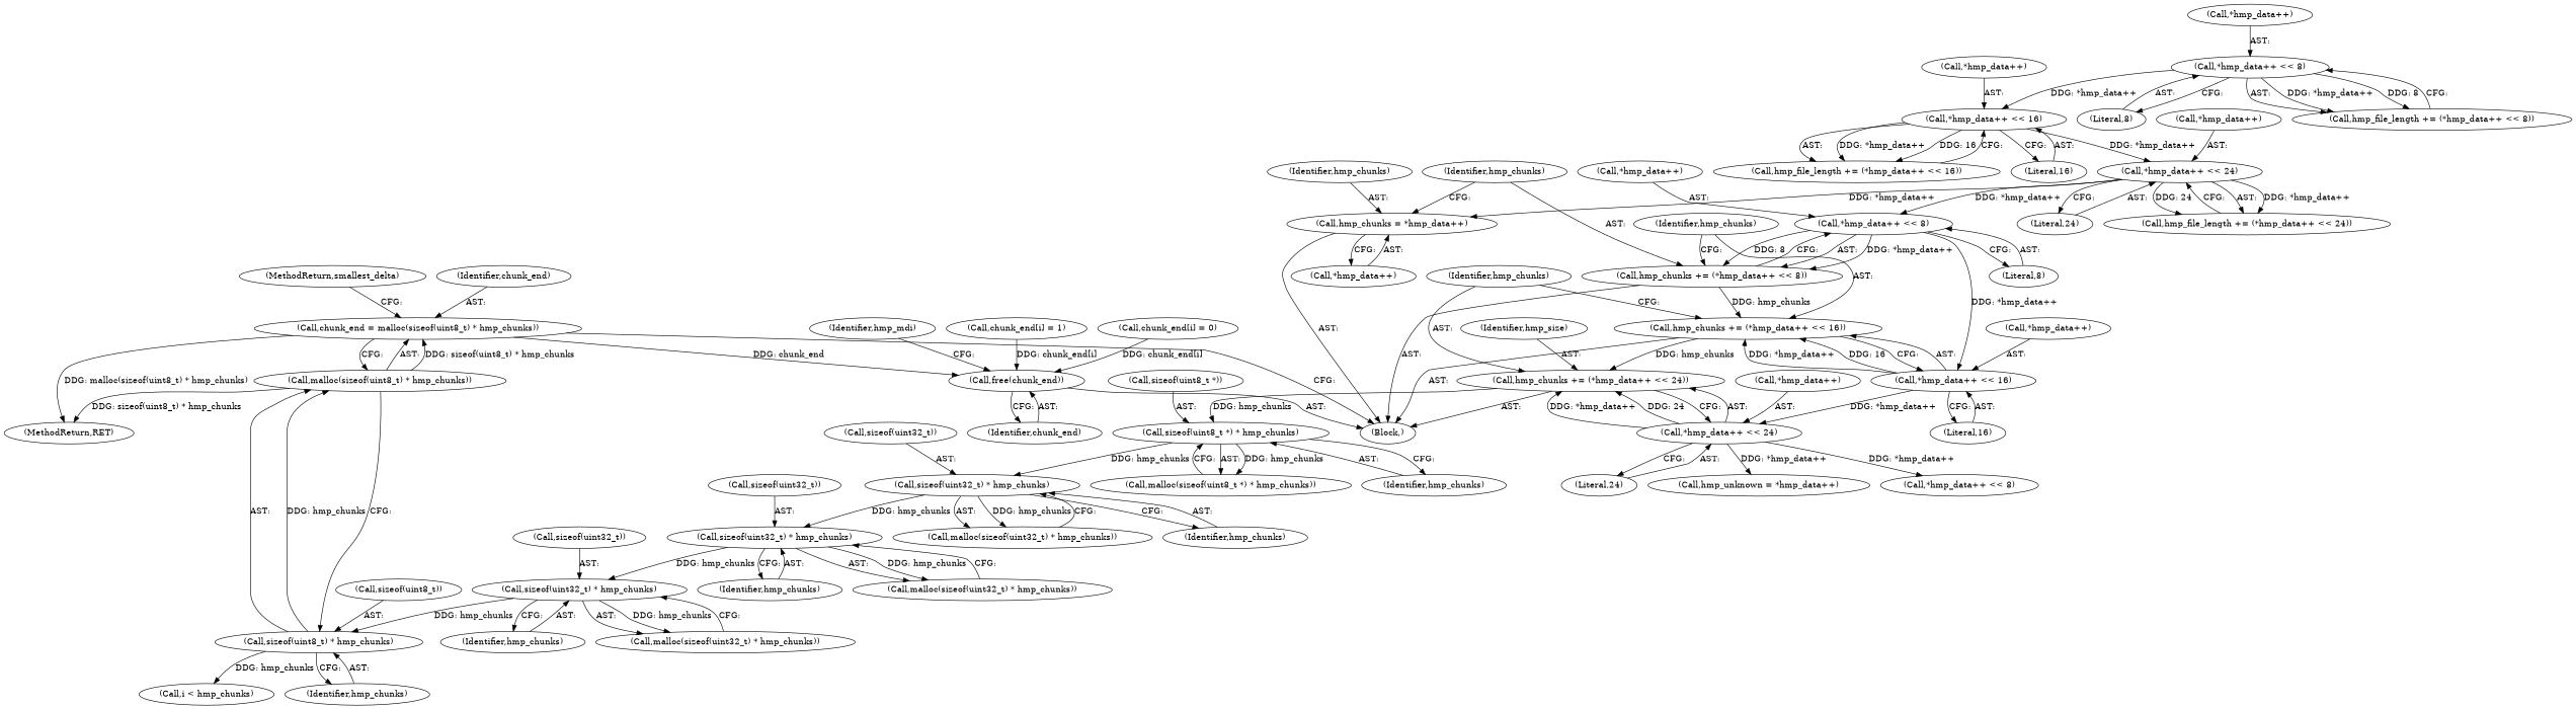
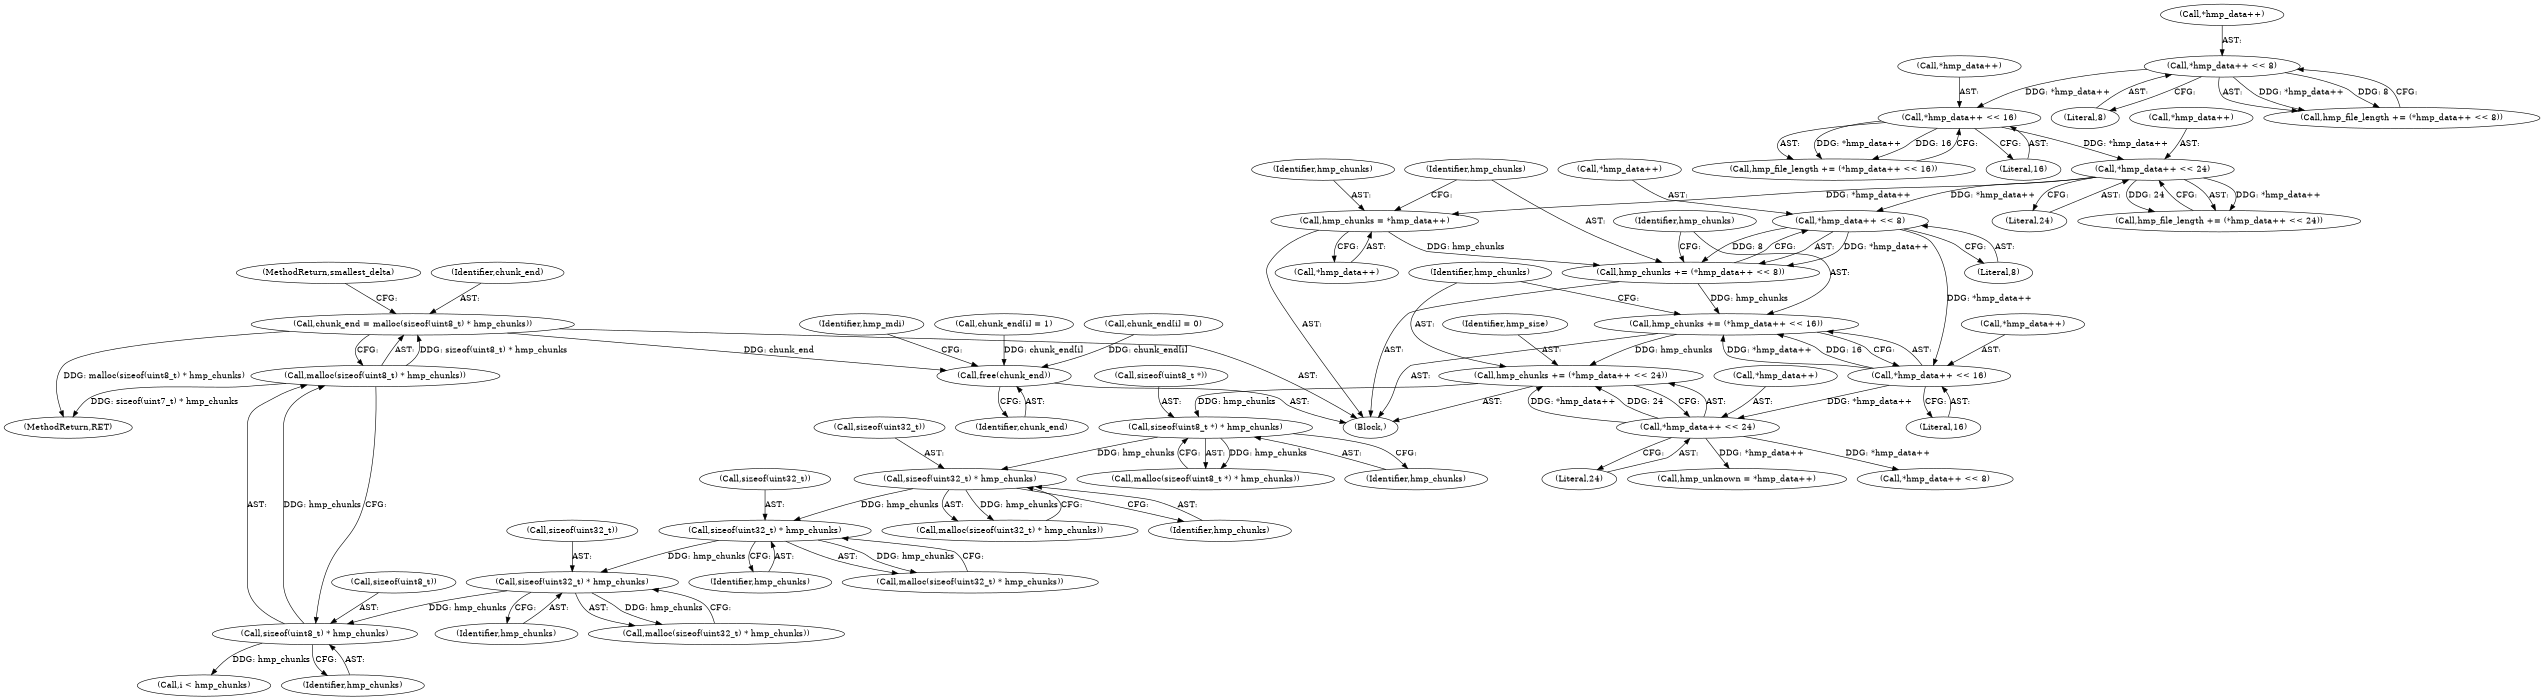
  digraph {
    n1 [label="(Call,chunk_end = malloc(sizeof(uint8_t) * hmp_chunks))"]
    n2 [label="(Call,malloc(sizeof(uint8_t) * hmp_chunks))"]
    n3 [label="(Call,free(chunk_end))"]
    n4 [label="(MethodReturn,RET)"]
    n5 [label="(Block,)"]
    n6 [label="(Call,sizeof(uint8_t) * hmp_chunks)"]
    n7 [label="(Identifier,chunk_end)"]
    n8 [label="(Call,i < hmp_chunks)"]
    n9 [label="(Identifier,hmp_chunks)"]
    n10 [label="(Call,sizeof(uint32_t) * hmp_chunks)"]
    n11 [label="(Identifier,hmp_chunks)"]
    n12 [label="(Call,malloc(sizeof(uint32_t) * hmp_chunks))"]
    n13 [label="(Call,sizeof(uint32_t) * hmp_chunks)"]
    n14 [label="(Identifier,hmp_chunks)"]
    n15 [label="(Call,malloc(sizeof(uint32_t) * hmp_chunks))"]
    n16 [label="(Call,sizeof(uint32_t) * hmp_chunks)"]
    n17 [label="(Call,malloc(sizeof(uint32_t) * hmp_chunks))"]
    n18 [label="(Identifier,hmp_chunks)"]
    n19 [label="(Call,sizeof(uint8_t *) * hmp_chunks)"]
    n20 [label="(Identifier,hmp_chunks)"]
    n21 [label="(Call,malloc(sizeof(uint8_t *) * hmp_chunks))"]
    n22 [label="(Call,hmp_chunks += (*hmp_data++ << 24))"]
    n23 [label="(Call,*hmp_data++ << 24)"]
    n24 [label="(Literal,24)"]
    n25 [label="(Call,hmp_unknown = *hmp_data++)"]
    n26 [label="(Call,*hmp_data++ << 8)"]
    n27 [label="(Call,*hmp_data++ << 16)"]
    n28 [label="(Call,hmp_chunks += (*hmp_data++ << 16))"]
    n29 [label="(Literal,16)"]
    n30 [label="(Call,*hmp_data++ << 8)"]
    n31 [label="(Call,hmp_chunks += (*hmp_data++ << 8))"]
    n32 [label="(Literal,8)"]
    n33 [label="(Call,*hmp_data++ << 24)"]
    n34 [label="(Call,hmp_chunks = *hmp_data++)"]
    n35 [label="(Literal,24)"]
    n36 [label="(Call,hmp_file_length += (*hmp_data++ << 24))"]
    n37 [label="(Call,*hmp_data++)"]
    n38 [label="(Call,*hmp_data++ << 16)"]
    n39 [label="(Call,hmp_file_length += (*hmp_data++ << 16))"]
    n40 [label="(Literal,16)"]
    n41 [label="(Call,*hmp_data++ << 8)"]
    n42 [label="(Literal,8)"]
    n43 [label="(Call,hmp_file_length += (*hmp_data++ << 8))"]
    n44 [label="(Call,*hmp_data++)"]
    n45 [label="(Call,sizeof(uint8_t *))"]
    n46 [label="(Call,*hmp_data++)"]
    n47 [label="(MethodReturn,smallest_delta)"]
    n48 [label="(Identifier,hmp_chunks)"]
    n49 [label="(Call,chunk_end[i] = 0)"]
    n50 [label="(Identifier,hmp_chunks)"]
    n51 [label="(Call,*hmp_data++)"]
    n52 [label="(Identifier,hmp_chunks)"]
    n53 [label="(Identifier,hmp_size)"]
    n54 [label="(Call,sizeof(uint32_t))"]
    n55 [label="(Call,sizeof(uint32_t))"]
    n56 [label="(Identifier,hmp_chunks)"]
    n57 [label="(Identifier,chunk_end)"]
    n58 [label="(Call,sizeof(uint8_t))"]
    n59 [label="(Call,*hmp_data++)"]
    n60 [label="(Identifier,hmp_mdi)"]
    n61 [label="(Call,*hmp_data++)"]
    n62 [label="(Call,chunk_end[i] = 1)"]
    n63 [label="(Call,*hmp_data++)"]
    n64 [label="(Call,sizeof(uint32_t))"]
    n1 -> n2 [label="CFG: "]
    n1 -> n3 [label="DDG: chunk_end"]
    n1 -> n4 [label="DDG: malloc(sizeof(uint8_t) * hmp_chunks)"]
-   n1 -> n5 [label="CFG: "]
+   n1 -> n5 [label="AST: "]
    n2 -> n1 [label="AST: "]
    n2 -> n1 [label="DDG: sizeof(uint8_t) * hmp_chunks"]
-   n2 -> n4 [label="DDG: sizeof(uint8_t) * hmp_chunks"]
+   n2 -> n4 [label="DDG: sizeof(uint7_t) * hmp_chunks"]
    n2 -> n6 [label="CFG: "]
    n3 -> n5 [label="AST: "]
    n3 -> n7 [label="CFG: "]
    n6 -> n2 [label="AST: "]
    n6 -> n2 [label="DDG: hmp_chunks"]
    n6 -> n8 [label="DDG: hmp_chunks"]
    n6 -> n9 [label="CFG: "]
    n7 -> n3 [label="AST: "]
    n9 -> n6 [label="AST: "]
    n10 -> n6 [label="DDG: hmp_chunks"]
    n10 -> n11 [label="CFG: "]
    n10 -> n12 [label="AST: "]
    n10 -> n12 [label="DDG: hmp_chunks"]
    n11 -> n10 [label="AST: "]
    n12 -> n10 [label="CFG: "]
    n13 -> n10 [label="DDG: hmp_chunks"]
    n13 -> n14 [label="CFG: "]
    n13 -> n15 [label="AST: "]
    n13 -> n15 [label="DDG: hmp_chunks"]
    n14 -> n13 [label="AST: "]
    n15 -> n13 [label="CFG: "]
    n16 -> n13 [label="DDG: hmp_chunks"]
    n16 -> n17 [label="AST: "]
    n16 -> n17 [label="DDG: hmp_chunks"]
    n16 -> n18 [label="CFG: "]
    n17 -> n16 [label="CFG: "]
    n18 -> n16 [label="AST: "]
    n19 -> n16 [label="DDG: hmp_chunks"]
    n19 -> n20 [label="CFG: "]
    n19 -> n21 [label="AST: "]
    n19 -> n21 [label="DDG: hmp_chunks"]
    n20 -> n19 [label="AST: "]
    n21 -> n19 [label="CFG: "]
    n22 -> n5 [label="AST: "]
    n22 -> n19 [label="DDG: hmp_chunks"]
    n22 -> n23 [label="CFG: "]
    n23 -> n22 [label="AST: "]
    n23 -> n22 [label="DDG: *hmp_data++"]
    n23 -> n22 [label="DDG: 24"]
    n23 -> n24 [label="CFG: "]
    n23 -> n25 [label="DDG: *hmp_data++"]
    n23 -> n26 [label="DDG: *hmp_data++"]
    n24 -> n23 [label="AST: "]
    n27 -> n23 [label="DDG: *hmp_data++"]
    n27 -> n28 [label="AST: "]
    n27 -> n28 [label="DDG: *hmp_data++"]
    n27 -> n28 [label="DDG: 16"]
    n27 -> n29 [label="CFG: "]
    n28 -> n5 [label="AST: "]
    n28 -> n22 [label="DDG: hmp_chunks"]
    n28 -> n27 [label="CFG: "]
    n29 -> n27 [label="AST: "]
    n30 -> n27 [label="DDG: *hmp_data++"]
    n30 -> n31 [label="AST: "]
    n30 -> n31 [label="DDG: *hmp_data++"]
    n30 -> n31 [label="DDG: 8"]
    n30 -> n32 [label="CFG: "]
    n31 -> n5 [label="AST: "]
    n31 -> n28 [label="DDG: hmp_chunks"]
    n31 -> n30 [label="CFG: "]
    n32 -> n30 [label="AST: "]
    n33 -> n30 [label="DDG: *hmp_data++"]
    n33 -> n34 [label="DDG: *hmp_data++"]
    n33 -> n35 [label="CFG: "]
    n33 -> n36 [label="AST: "]
    n33 -> n36 [label="DDG: *hmp_data++"]
    n33 -> n36 [label="DDG: 24"]
    n34 -> n5 [label="AST: "]
+   n34 -> n31 [label="DDG: hmp_chunks"]
    n34 -> n37 [label="CFG: "]
    n35 -> n33 [label="AST: "]
    n36 -> n33 [label="CFG: "]
    n37 -> n34 [label="AST: "]
    n38 -> n33 [label="DDG: *hmp_data++"]
    n38 -> n39 [label="AST: "]
    n38 -> n39 [label="DDG: *hmp_data++"]
    n38 -> n39 [label="DDG: 16"]
    n38 -> n40 [label="CFG: "]
    n39 -> n38 [label="CFG: "]
    n40 -> n38 [label="AST: "]
    n41 -> n38 [label="DDG: *hmp_data++"]
    n41 -> n42 [label="CFG: "]
    n41 -> n43 [label="AST: "]
    n41 -> n43 [label="DDG: *hmp_data++"]
    n41 -> n43 [label="DDG: 8"]
    n42 -> n41 [label="AST: "]
    n43 -> n41 [label="CFG: "]
    n44 -> n23 [label="AST: "]
    n45 -> n19 [label="AST: "]
    n46 -> n41 [label="AST: "]
    n47 -> n1 [label="CFG: "]
    n48 -> n28 [label="AST: "]
    n48 -> n31 [label="CFG: "]
    n49 -> n3 [label="DDG: chunk_end[i]"]
    n50 -> n34 [label="AST: "]
    n51 -> n38 [label="AST: "]
    n52 -> n31 [label="AST: "]
    n52 -> n34 [label="CFG: "]
    n53 -> n22 [label="AST: "]
    n54 -> n13 [label="AST: "]
    n55 -> n16 [label="AST: "]
    n56 -> n22 [label="AST: "]
    n56 -> n28 [label="CFG: "]
    n57 -> n1 [label="AST: "]
    n58 -> n6 [label="AST: "]
    n59 -> n27 [label="AST: "]
    n60 -> n3 [label="CFG: "]
    n61 -> n33 [label="AST: "]
    n62 -> n3 [label="DDG: chunk_end[i]"]
    n63 -> n30 [label="AST: "]
    n64 -> n10 [label="AST: "]
  }
